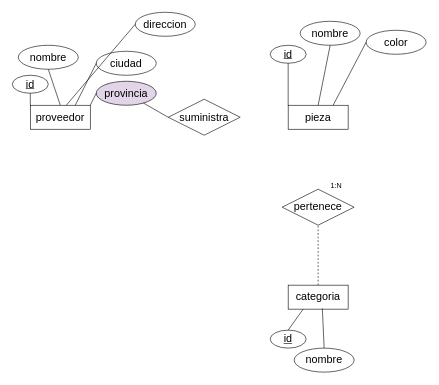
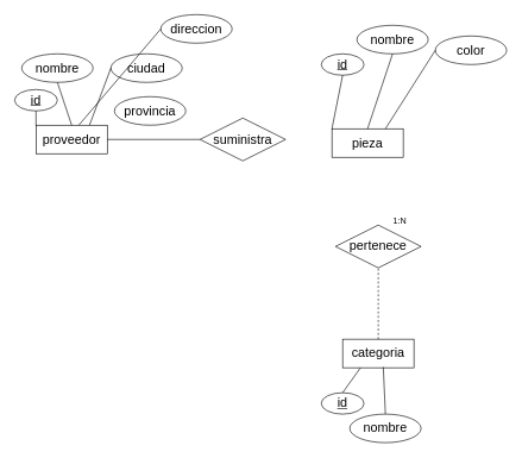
  <mxCell id="0" />
  <mxCell id="1" parent="0" />
  <mxCell id="2" value="&lt;font style=&quot;font-size: 18px;&quot;&gt;proveedor&lt;/font&gt;" style="whiteSpace=wrap;html=1;align=center;" vertex="1" parent="1"><mxGeometry x="50" y="175" width="100" height="40" as="geometry" /></mxCell>
  <mxCell id="3" value="&lt;font style=&quot;font-size: 18px;&quot;&gt;nombre&lt;/font&gt;" style="ellipse;whiteSpace=wrap;html=1;align=center;" vertex="1" parent="1"><mxGeometry x="30" y="75" width="100" height="40" as="geometry" /></mxCell>
  <mxCell id="4" value="&lt;font style=&quot;font-size: 18px;&quot;&gt;direccion&lt;/font&gt;" style="ellipse;whiteSpace=wrap;html=1;align=center;" vertex="1" parent="1"><mxGeometry x="225" y="20" width="100" height="40" as="geometry" /></mxCell>
- <mxCell id="5" value="&lt;font style=&quot;font-size: 18px;&quot;&gt;ciudad&lt;/font&gt;" style="ellipse;whiteSpace=wrap;html=1;align=center;" vertex="1" parent="1"><mxGeometry x="160" y="85" width="100" height="40" as="geometry" /></mxCell>
- <mxCell id="6" value="&lt;font style=&quot;font-size: 18px;&quot;&gt;provincia&lt;/font&gt;" style="ellipse;whiteSpace=wrap;html=1;align=center;fillColor=#e1d5e7;" vertex="1" parent="1"><mxGeometry x="160" y="135" width="100" height="40" as="geometry" /></mxCell>
+ <mxCell id="5" value="&lt;font style=&quot;font-size: 18px;&quot;&gt;ciudad&lt;/font&gt;" style="ellipse;whiteSpace=wrap;html=1;align=center;" vertex="1" parent="1"><mxGeometry x="155" y="75" width="100" height="40" as="geometry" /></mxCell>
+ <mxCell id="6" value="&lt;font style=&quot;font-size: 18px;&quot;&gt;provincia&lt;/font&gt;" style="ellipse;whiteSpace=wrap;html=1;align=center;" vertex="1" parent="1"><mxGeometry x="160" y="135" width="100" height="40" as="geometry" /></mxCell>
  <mxCell id="7" value="&lt;font style=&quot;font-size: 18px;&quot;&gt;&lt;u&gt;id&lt;/u&gt;&lt;/font&gt;" style="ellipse;whiteSpace=wrap;html=1;align=center;" vertex="1" parent="1"><mxGeometry x="20" y="125" width="60" height="30" as="geometry" /></mxCell>
  <mxCell id="8" value="" style="endArrow=none;html=1;rounded=0;exitX=0;exitY=0;exitDx=0;exitDy=0;entryX=0.5;entryY=1;entryDx=0;entryDy=0;" edge="1" parent="1" source="2" target="7"><mxGeometry width="50" height="50" relative="1" as="geometry"><mxPoint x="380" y="475" as="sourcePoint" /><mxPoint x="430" y="425" as="targetPoint" /></mxGeometry></mxCell>
  <mxCell id="9" value="" style="endArrow=none;html=1;rounded=0;entryX=0.5;entryY=1;entryDx=0;entryDy=0;exitX=0.5;exitY=0;exitDx=0;exitDy=0;" edge="1" parent="1" source="2" target="3"><mxGeometry width="50" height="50" relative="1" as="geometry"><mxPoint x="80" y="165" as="sourcePoint" /><mxPoint x="50" y="115" as="targetPoint" /></mxGeometry></mxCell>
  <mxCell id="10" value="" style="endArrow=none;html=1;rounded=0;entryX=0;entryY=0.5;entryDx=0;entryDy=0;" edge="1" parent="1" target="4"><mxGeometry width="50" height="50" relative="1" as="geometry"><mxPoint x="110" y="175" as="sourcePoint" /><mxPoint x="60" y="125" as="targetPoint" /></mxGeometry></mxCell>
  <mxCell id="11" value="" style="endArrow=none;html=1;rounded=0;exitX=0.75;exitY=0;exitDx=0;exitDy=0;entryX=0;entryY=0.5;entryDx=0;entryDy=0;" edge="1" parent="1" source="2" target="5"><mxGeometry width="50" height="50" relative="1" as="geometry"><mxPoint x="80" y="205" as="sourcePoint" /><mxPoint x="70" y="135" as="targetPoint" /></mxGeometry></mxCell>
- <mxCell id="12" value="" style="endArrow=none;html=1;rounded=0;entryX=0;entryY=0.5;entryDx=0;entryDy=0;exitX=1;exitY=0;exitDx=0;exitDy=0;" edge="1" parent="1" source="2" target="6"><mxGeometry width="50" height="50" relative="1" as="geometry"><mxPoint x="150" y="195" as="sourcePoint" /><mxPoint x="80" y="145" as="targetPoint" /></mxGeometry></mxCell>
- <mxCell id="13" value="&lt;font style=&quot;font-size: 18px;&quot;&gt;pieza&lt;/font&gt;" style="whiteSpace=wrap;html=1;align=center;" vertex="1" parent="1"><mxGeometry x="480" y="175" width="100" height="40" as="geometry" /></mxCell>
+ <mxCell id="13" value="&lt;font style=&quot;font-size: 18px;&quot;&gt;pieza&lt;/font&gt;" style="whiteSpace=wrap;html=1;align=center;" vertex="1" parent="1"><mxGeometry x="465" y="180" width="100" height="40" as="geometry" /></mxCell>
  <mxCell id="14" value="&lt;font style=&quot;font-size: 18px;&quot;&gt;suministra&lt;/font&gt;" style="shape=rhombus;perimeter=rhombusPerimeter;whiteSpace=wrap;html=1;align=center;" vertex="1" parent="1"><mxGeometry x="280" y="165" width="120" height="60" as="geometry" /></mxCell>
- <mxCell id="15" value="" style="endArrow=none;html=1;rounded=0;exitX=0;exitY=0.5;exitDx=0;exitDy=0;" edge="1" parent="1" source="14" target="6"><mxGeometry width="50" height="50" relative="1" as="geometry"><mxPoint x="120" y="185" as="sourcePoint" /><mxPoint x="170" y="65" as="targetPoint" /></mxGeometry></mxCell>
+ <mxCell id="15" value="" style="endArrow=none;html=1;rounded=0;entryX=1;entryY=0.5;entryDx=0;entryDy=0;exitX=0;exitY=0.5;exitDx=0;exitDy=0;" edge="1" parent="1" source="14" target="2"><mxGeometry width="50" height="50" relative="1" as="geometry"><mxPoint x="120" y="185" as="sourcePoint" /><mxPoint x="170" y="65" as="targetPoint" /></mxGeometry></mxCell>
  <mxCell id="16" value="&lt;font style=&quot;font-size: 18px;&quot;&gt;&lt;u&gt;id&lt;/u&gt;&lt;/font&gt;" style="ellipse;whiteSpace=wrap;html=1;align=center;" vertex="1" parent="1"><mxGeometry x="450" y="75" width="60" height="30" as="geometry" /></mxCell>
  <mxCell id="17" value="&lt;font style=&quot;font-size: 18px;&quot;&gt;nombre&lt;/font&gt;" style="ellipse;whiteSpace=wrap;html=1;align=center;" vertex="1" parent="1"><mxGeometry x="500" y="35" width="100" height="40" as="geometry" /></mxCell>
  <mxCell id="18" value="&lt;font style=&quot;font-size: 18px;&quot;&gt;color&lt;/font&gt;" style="ellipse;whiteSpace=wrap;html=1;align=center;" vertex="1" parent="1"><mxGeometry x="610" y="50" width="100" height="40" as="geometry" /></mxCell>
  <mxCell id="19" value="&lt;font style=&quot;font-size: 18px;&quot;&gt;categoria&lt;/font&gt;" style="whiteSpace=wrap;html=1;align=center;" vertex="1" parent="1"><mxGeometry x="480" y="475" width="100" height="40" as="geometry" /></mxCell>
  <mxCell id="20" value="&lt;font style=&quot;font-size: 18px;&quot;&gt;&lt;u&gt;id&lt;/u&gt;&lt;/font&gt;" style="ellipse;whiteSpace=wrap;html=1;align=center;" vertex="1" parent="1"><mxGeometry x="450" y="550" width="60" height="30" as="geometry" /></mxCell>
  <mxCell id="21" value="&lt;font style=&quot;font-size: 18px;&quot;&gt;nombre&lt;/font&gt;" style="ellipse;whiteSpace=wrap;html=1;align=center;" vertex="1" parent="1"><mxGeometry x="490" y="580" width="100" height="40" as="geometry" /></mxCell>
  <mxCell id="22" value="" style="endArrow=none;html=1;rounded=0;entryX=0.5;entryY=1;entryDx=0;entryDy=0;exitX=0;exitY=0;exitDx=0;exitDy=0;" edge="1" parent="1" source="13" target="16"><mxGeometry width="50" height="50" relative="1" as="geometry"><mxPoint x="120" y="185" as="sourcePoint" /><mxPoint x="170" y="65" as="targetPoint" /></mxGeometry></mxCell>
  <mxCell id="23" value="" style="endArrow=none;html=1;rounded=0;entryX=0.5;entryY=1;entryDx=0;entryDy=0;exitX=0.5;exitY=0;exitDx=0;exitDy=0;" edge="1" parent="1" source="13" target="17"><mxGeometry width="50" height="50" relative="1" as="geometry"><mxPoint x="490" y="185" as="sourcePoint" /><mxPoint x="490" y="115" as="targetPoint" /></mxGeometry></mxCell>
  <mxCell id="24" value="" style="endArrow=none;html=1;rounded=0;entryX=0;entryY=0.5;entryDx=0;entryDy=0;exitX=0.75;exitY=0;exitDx=0;exitDy=0;" edge="1" parent="1" source="13" target="18"><mxGeometry width="50" height="50" relative="1" as="geometry"><mxPoint x="500" y="195" as="sourcePoint" /><mxPoint x="500" y="125" as="targetPoint" /></mxGeometry></mxCell>
  <mxCell id="25" value="" style="endArrow=none;html=1;rounded=0;entryX=0.5;entryY=0;entryDx=0;entryDy=0;exitX=0.25;exitY=1;exitDx=0;exitDy=0;" edge="1" parent="1" source="19" target="20"><mxGeometry width="50" height="50" relative="1" as="geometry"><mxPoint x="520" y="215" as="sourcePoint" /><mxPoint x="520" y="145" as="targetPoint" /></mxGeometry></mxCell>
  <mxCell id="26" value="" style="endArrow=none;html=1;rounded=0;entryX=0.57;entryY=0.975;entryDx=0;entryDy=0;exitX=0.5;exitY=0;exitDx=0;exitDy=0;entryPerimeter=0;" edge="1" parent="1" source="21" target="19"><mxGeometry width="50" height="50" relative="1" as="geometry"><mxPoint x="530" y="225" as="sourcePoint" /><mxPoint x="530" y="155" as="targetPoint" /></mxGeometry></mxCell>
  <mxCell id="27" value="&lt;font style=&quot;font-size: 18px;&quot;&gt;pertenece&lt;/font&gt;" style="shape=rhombus;perimeter=rhombusPerimeter;whiteSpace=wrap;html=1;align=center;" vertex="1" parent="1"><mxGeometry x="470" y="315" width="120" height="60" as="geometry" /></mxCell>
  <mxCell id="28" value="" style="endArrow=none;html=1;rounded=0;entryX=0.5;entryY=1;entryDx=0;entryDy=0;exitX=0.5;exitY=0;exitDx=0;exitDy=0;dashed=1;" edge="1" parent="1" source="19" target="27"><mxGeometry width="50" height="50" relative="1" as="geometry"><mxPoint x="380" y="475" as="sourcePoint" /><mxPoint x="430" y="425" as="targetPoint" /></mxGeometry></mxCell>
  <mxCell id="29" value="1:N" style="text;html=1;align=center;verticalAlign=middle;resizable=0;points=[];autosize=1;strokeColor=none;fillColor=none;" vertex="1" parent="1"><mxGeometry x="540" y="295" width="40" height="30" as="geometry" /></mxCell>
